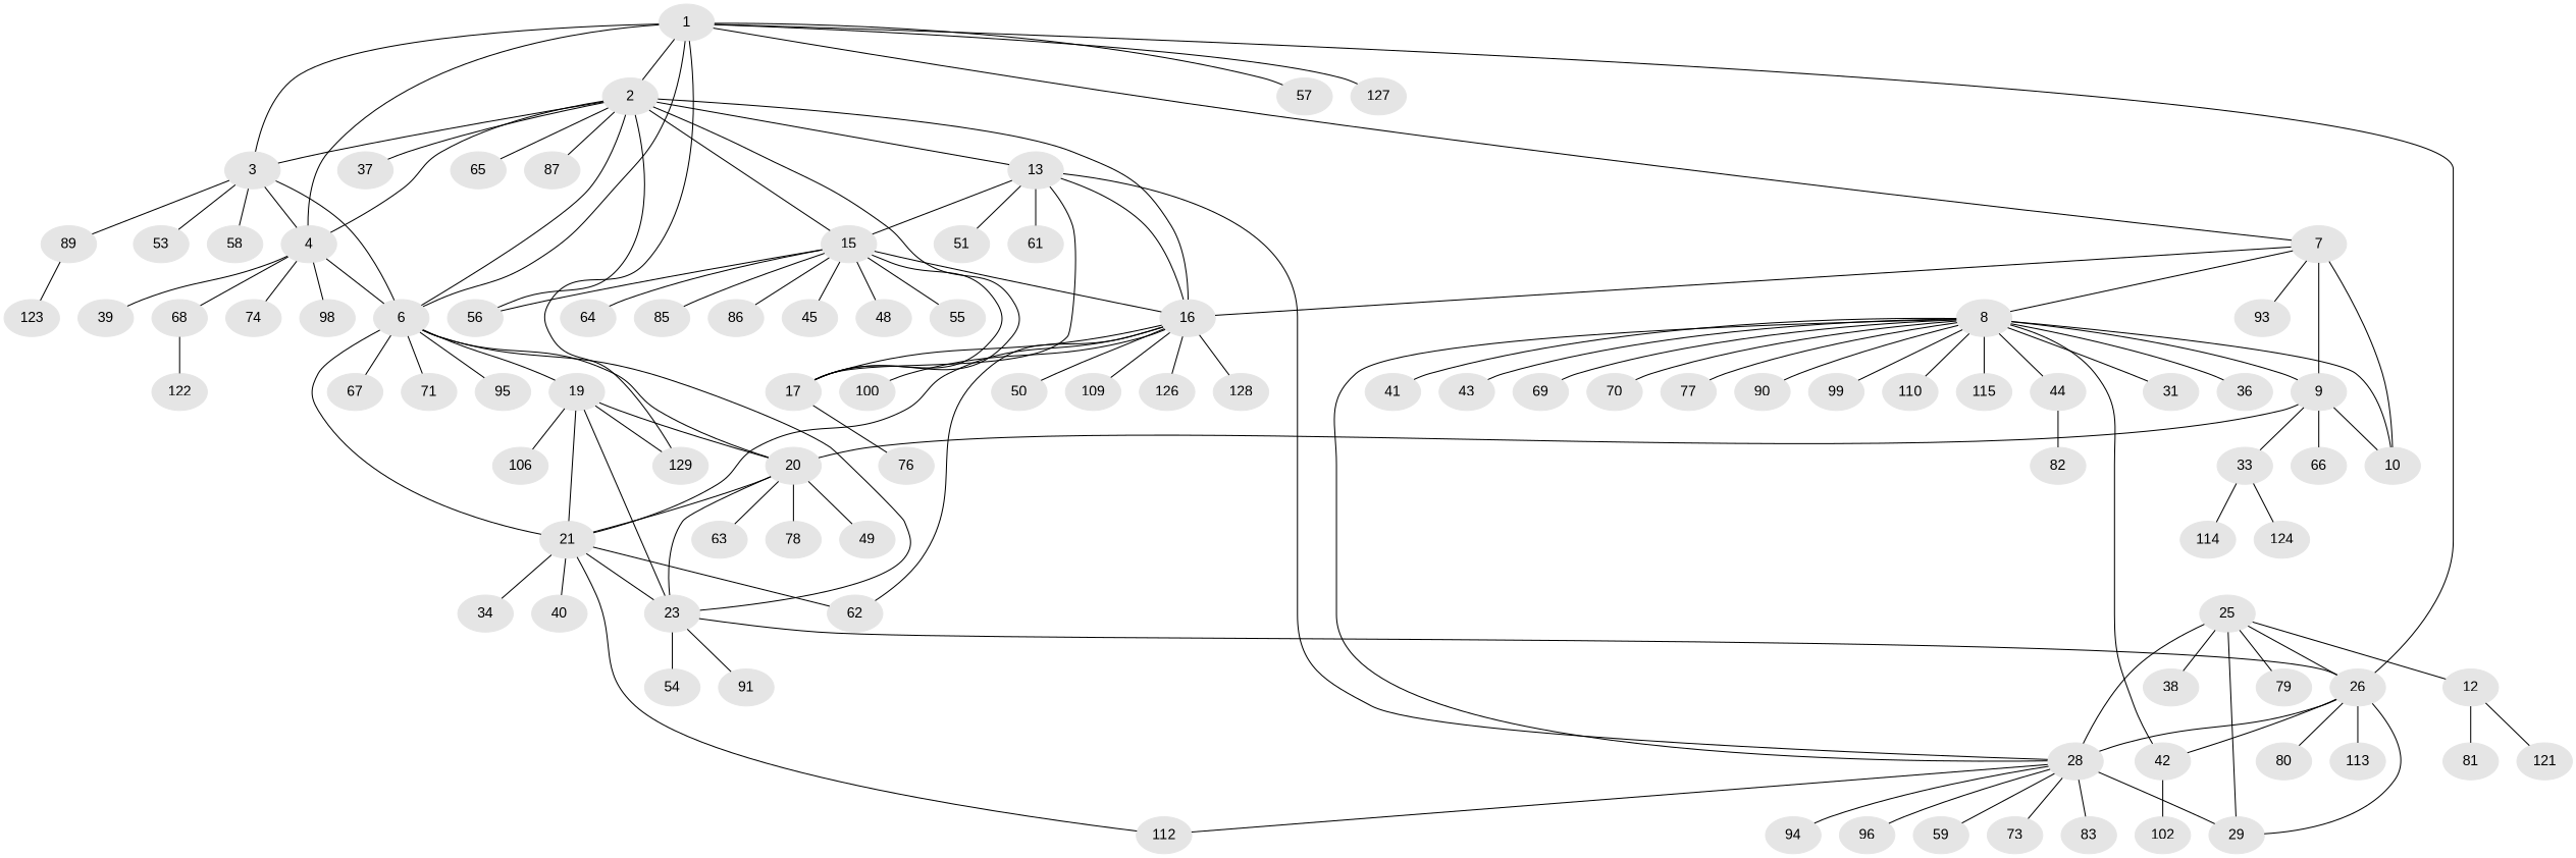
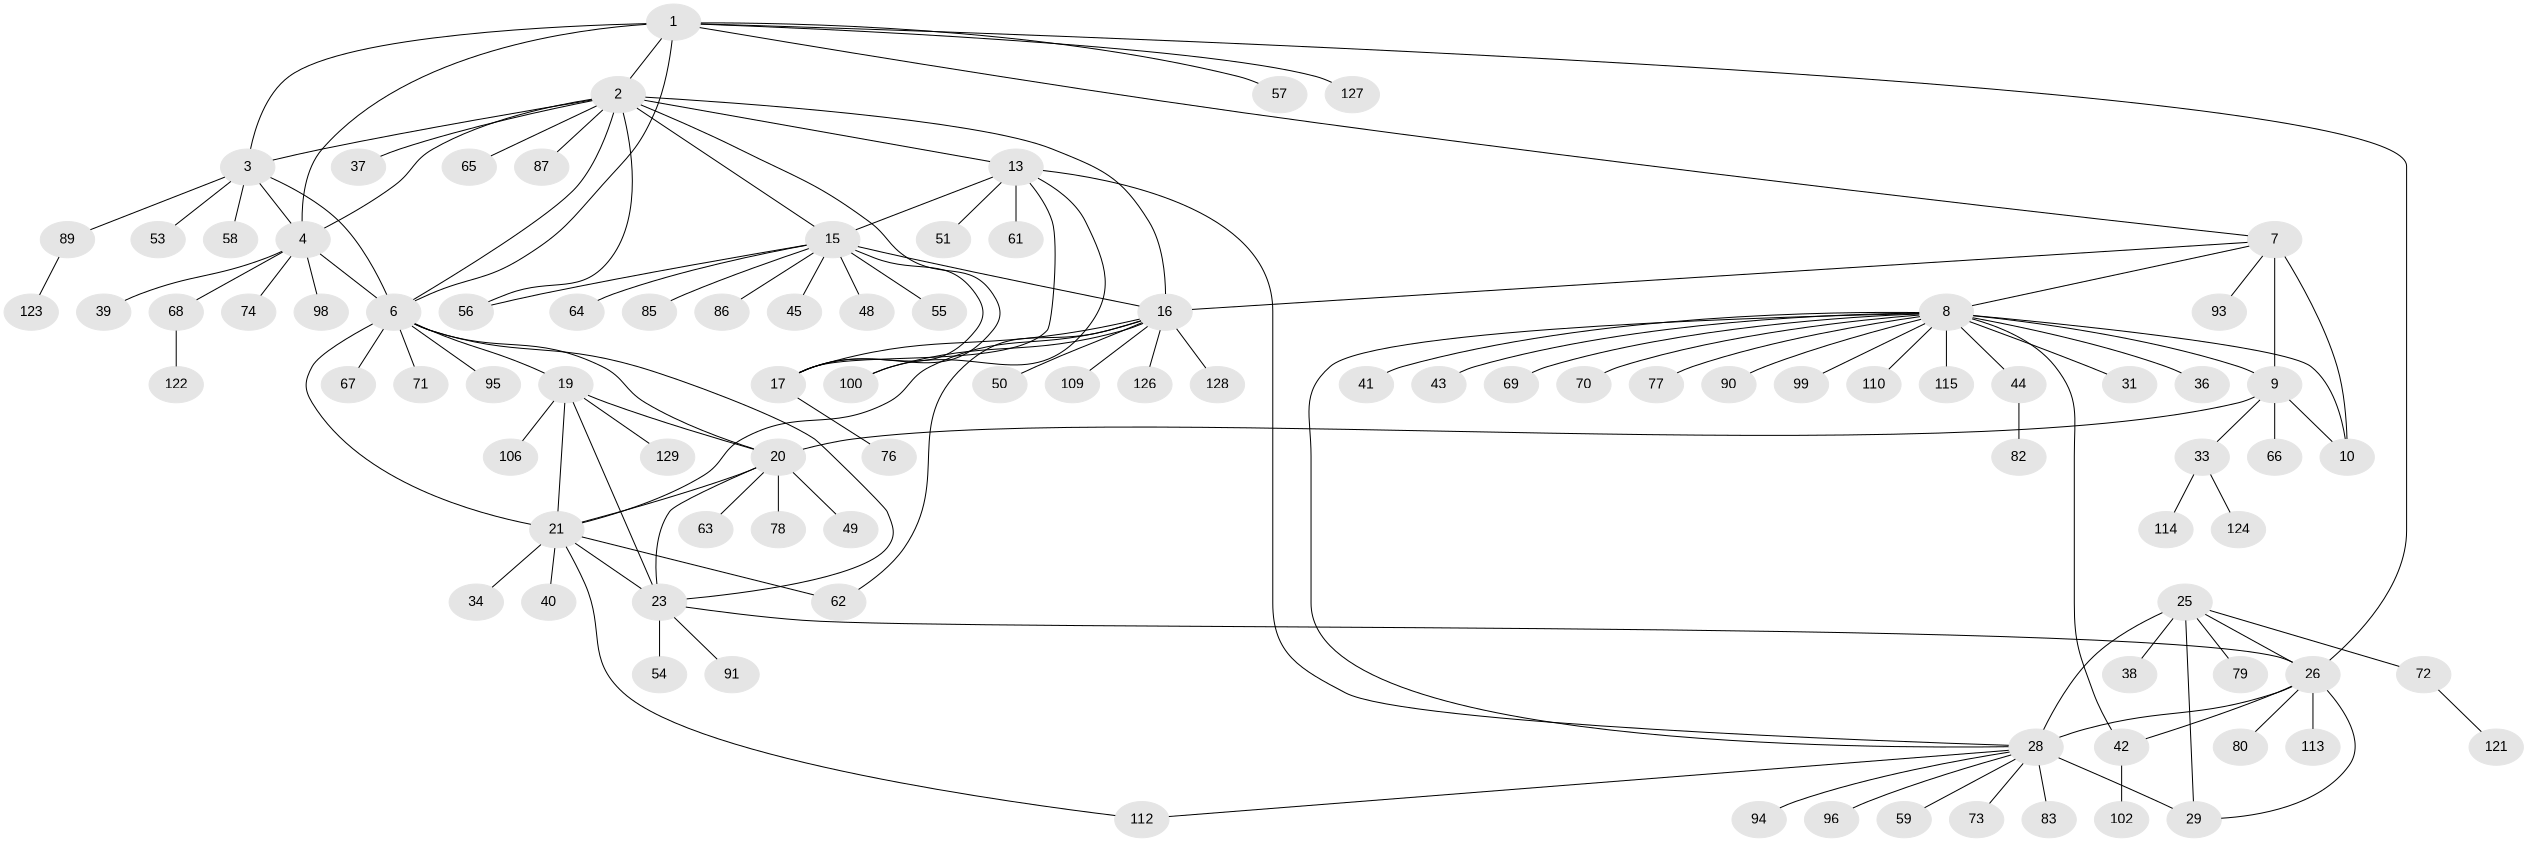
  graph {
    fontname="Liberation Sans"
    node [color=gray90 fontname="Liberation Sans" style=filled]
    edge [fontname="Liberation Sans"]
    1 [super="+5"]
    2 [super="+14"]
    3 [super="+47"]
    4 [super="+119"]
    6 [super="+24"]
    7 [super="+12"]
    26 [super="+84"]
    57
    127
    129
    13 [super="+117"]
    15 [super="+18"]
    16 [super="+75"]
    17
    37
    56
    65
    87
    53 [super="+125"]
    58 [super="+107"]
    89
    39 [super="+52"]
    68
    74
    98
    19 [super="+104"]
    20 [super="+60"]
    21 [super="+22"]
    23 [super="+103"]
    67 [super="+111"]
    71
    95
    8 [super="+32"]
    9 [super="+11"]
    10
    93
    28 [super="+30"]
    42 [super="+92"]
    29 [super="+101"]
    80 [super="+108"]
    113
    51
    61
    45
    48
    55
    64
    85
    86
    50
    62
    100
    109
    126
    128
    76 [super="+97"]
    123
    122
    106
    49
    63
    78
    34
    40
    112 [super="+118"]
    54
    91
    31 [super="+46"]
    36
    41
    43 [super="+116"]
    44
    69
    70
    77
    90
    99
    110
    115
    33 [super="+120"]
    66
    59
    73
    83 [super="+105"]
    94
    96
    102
    82
    114
    124
    25 [super="+27"]
    38
-   72 [super="+88" label=12]
+   72 [super="+88"]
    79
-   81
    121
    1 -- 2 [weight=2]
    1 -- 3 [weight=2]
    1 -- 4 [weight=2]
    1 -- 6 [weight=2]
    1 -- 7
    1 -- 26
    1 -- 57
    1 -- 127
-   1 -- 129
    2 -- 3
    2 -- 4
    2 -- 6
    2 -- 13
    2 -- 15 [weight=2]
    2 -- 16
    2 -- 17
    2 -- 37
    2 -- 56
    2 -- 65
    2 -- 87
    3 -- 4
    3 -- 6
    3 -- 53
    3 -- 58
    3 -- 89
    4 -- 6
    4 -- 39
    4 -- 68
    4 -- 74
    4 -- 98
    6 -- 19 [weight=2]
    6 -- 20
    6 -- 21 [weight=2]
    6 -- 23
    6 -- 67
    6 -- 71
    6 -- 95
    7 -- 16
    7 -- 8 [weight=2]
    7 -- 9 [weight=4]
    7 -- 10 [weight=2]
    7 -- 93
    26 -- 28 [weight=2]
    26 -- 42
    26 -- 29
    26 -- 80
    26 -- 113
    13 -- 15 [weight=2]
-   13 -- 16
+   13 -- 100
    13 -- 17
    13 -- 28
    13 -- 51
    13 -- 61
    15 -- 16 [weight=2]
    15 -- 17 [weight=2]
    15 -- 56
    15 -- 45
    15 -- 48
    15 -- 55
    15 -- 64
    15 -- 85
    15 -- 86
    16 -- 17
    16 -- 21
    16 -- 50
    16 -- 62
    16 -- 100
    16 -- 109
    16 -- 126
    16 -- 128
    17 -- 76
    89 -- 123
    68 -- 122
    19 -- 129
    19 -- 20
    19 -- 21 [weight=2]
    19 -- 23
    19 -- 106
    20 -- 21 [weight=2]
    20 -- 23
    20 -- 49
    20 -- 63
    20 -- 78
    21 -- 23 [weight=2]
    21 -- 62
    21 -- 34
    21 -- 40
    21 -- 112
    23 -- 26
    23 -- 54
    23 -- 91
    8 -- 9 [weight=2]
    8 -- 10
    8 -- 28
    8 -- 42
    8 -- 31
    8 -- 36
    8 -- 41
    8 -- 43
    8 -- 44
    8 -- 69
    8 -- 70
    8 -- 77
    8 -- 90
    8 -- 99
    8 -- 110
    8 -- 115
    9 -- 20
    9 -- 10 [weight=2]
    9 -- 33
    9 -- 66
    28 -- 29 [weight=2]
    28 -- 112
    28 -- 59
    28 -- 73
    28 -- 83
    28 -- 94
    28 -- 96
    42 -- 102
    44 -- 82
    33 -- 114
    33 -- 124
    25 -- 26 [weight=2]
    25 -- 28 [weight=4]
    25 -- 29 [weight=2]
    25 -- 38
    25 -- 72
    25 -- 79
-   72 -- 81
    72 -- 121
  }
